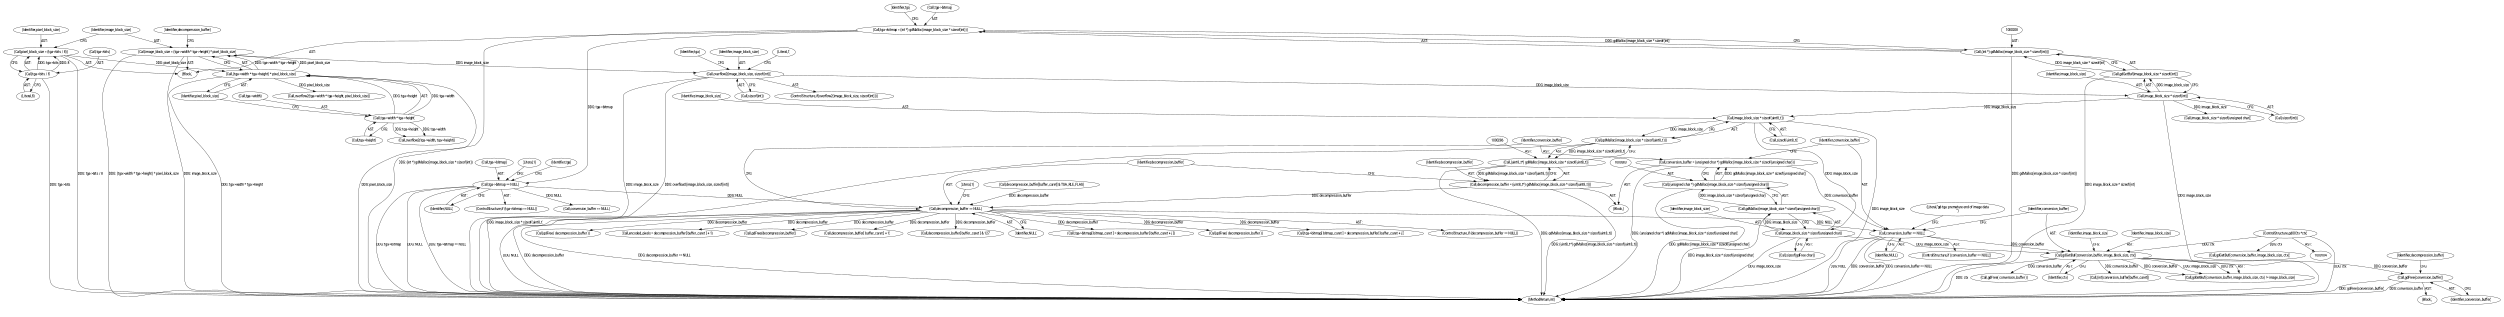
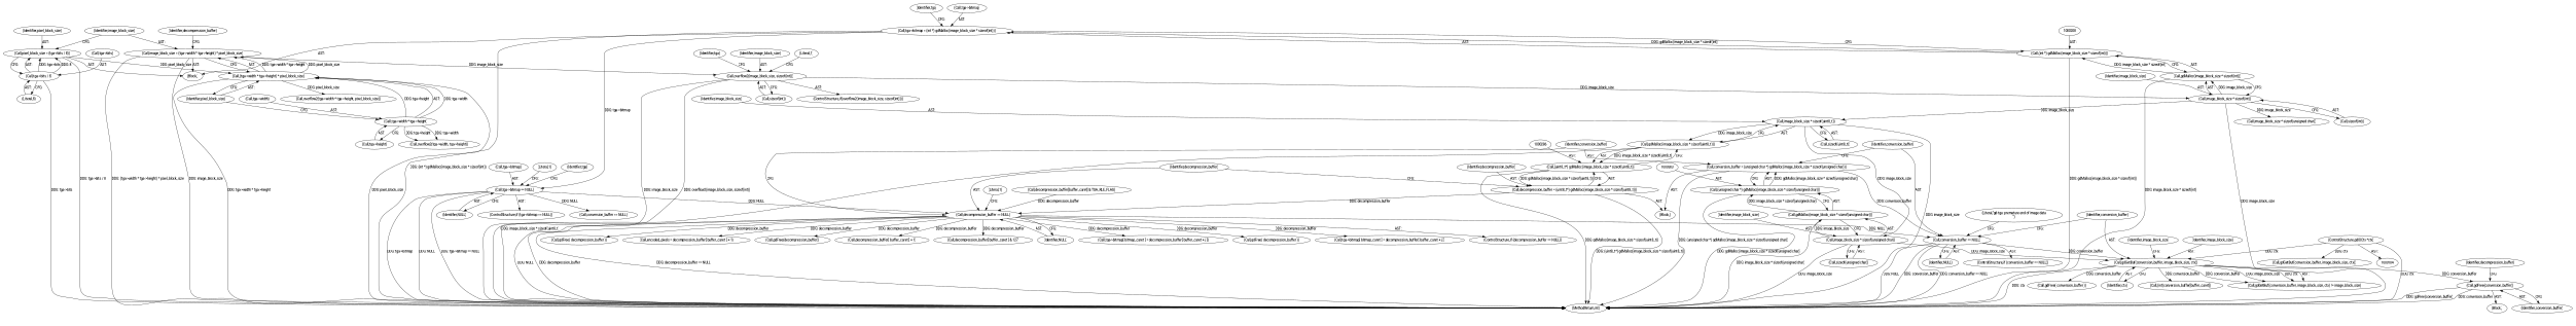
  digraph {
    fontname="Roboto Condensed"
    node [fontname="Roboto Condensed"]
    edge [fontname="Roboto Condensed"]
    n1 [label="(Call,gdFree(conversion_buffer))"]
    n2 [label="(Identifier,conversion_buffer)"]
    n3 [label="(Block,)"]
    n4 [label="(MethodReturn,int)"]
    n5 [label="(Call,gdGetBuf(conversion_buffer, image_block_size, ctx))"]
    n6 [label="(Call,gdFree( conversion_buffer ))"]
    n7 [label="(Identifier,ctx)"]
    n8 [label="(Call,(int)conversion_buffer[buffer_caret])"]
    n9 [label="(Call,gdGetBuf(conversion_buffer, image_block_size, ctx) != image_block_size)"]
    n10 [label="(Call,conversion_buffer == NULL)"]
    n11 [label="(Identifier,NULL)"]
    n12 [label="(ControlStructure,if (conversion_buffer == NULL))"]
    n13 [label="(Call,conversion_buffer = (unsigned char *) gdMalloc(image_block_size * sizeof(unsigned char)))"]
    n14 [label="(Call,(unsigned char *) gdMalloc(image_block_size * sizeof(unsigned char)))"]
    n15 [label="(Block,)"]
    n16 [label="(Call,gdMalloc(image_block_size * sizeof(unsigned char)))"]
    n17 [label="(Call,image_block_size * sizeof(unsigned char))"]
-   n18 [label="(Call,sizeof(gdFree char))"]
+   n18 [label="(Call,sizeof(unsigned char))"]
    n19 [label="(Call,image_block_size * sizeof(uint8_t))"]
    n20 [label="(Call,gdMalloc(image_block_size * sizeof(uint8_t)))"]
    n21 [label="(Call,sizeof(uint8_t))"]
    n22 [label="(Call,(uint8_t*) gdMalloc(image_block_size * sizeof(uint8_t)))"]
    n23 [label="(Call,image_block_size * sizeof(int))"]
-   n24 [label="(Call,gdGetBuf(image_block_size * sizeof(int)))"]
+   n24 [label="(Call,gdMalloc(image_block_size * sizeof(int)))"]
    n25 [label="(Call,sizeof(int))"]
    n26 [label="(Call,image_block_size * sizeof(unsigned char))"]
    n27 [label="(Call,(int *) gdMalloc(image_block_size * sizeof(int)))"]
    n28 [label="(Call,overflow2(image_block_size, sizeof(int)))"]
    n29 [label="(Call,sizeof(int))"]
    n30 [label="(ControlStructure,if(overflow2(image_block_size, sizeof(int))))"]
    n31 [label="(Call,image_block_size = (tga->width * tga->height) * pixel_block_size)"]
    n32 [label="(Call,(tga->width * tga->height) * pixel_block_size)"]
    n33 [label="(Block,)"]
    n34 [label="(Call,overflow2(tga->width * tga->height, pixel_block_size))"]
    n35 [label="(Identifier,pixel_block_size)"]
    n36 [label="(Call,tga->width * tga->height)"]
    n37 [label="(Call,overflow2(tga->width, tga->height))"]
    n38 [label="(Call,tga->height)"]
    n39 [label="(Call,pixel_block_size = (tga->bits / 8))"]
    n40 [label="(Call,tga->bits / 8)"]
    n41 [label="(Literal,8)"]
    n42 [label="(Call,decompression_buffer == NULL)"]
    n43 [label="(Call,gdFree( decompression_buffer ))"]
    n44 [label="(Call,encoded_pixels = decompression_buffer[ buffer_caret ] + 1)"]
    n45 [label="(Call,gdFree(decompression_buffer))"]
    n46 [label="(Call,decompression_buffer[ buffer_caret ] + 1)"]
    n47 [label="(Call,decompression_buffer[ buffer_caret ] & 127)"]
    n48 [label="(Identifier,NULL)"]
    n49 [label="(Call,tga->bitmap[ bitmap_caret ] = decompression_buffer[ buffer_caret + j ])"]
    n50 [label="(Call,gdFree( decompression_buffer ))"]
    n51 [label="(Call,tga->bitmap[ bitmap_caret ] = decompression_buffer[ buffer_caret + j ])"]
    n52 [label="(ControlStructure,if (decompression_buffer == NULL))"]
    n53 [label="(Call,decompression_buffer[buffer_caret] & TGA_RLE_FLAG)"]
    n54 [label="(Call,decompression_buffer = (uint8_t*) gdMalloc(image_block_size * sizeof(uint8_t)))"]
    n55 [label="(Call,tga->bitmap == NULL)"]
    n56 [label="(Call,conversion_buffer == NULL)"]
    n57 [label="(Identifier,NULL)"]
    n58 [label="(ControlStructure,if (tga->bitmap == NULL))"]
    n59 [label="(Call,tga->bitmap = (int *) gdMalloc(image_block_size * sizeof(int)))"]
    n60 [label="(ControlStructure,gdIOCtx *ctx)"]
    n61 [label="(Call,gdGetBuf(conversion_buffer, image_block_size, ctx))"]
    1000104
    n63 [label="(Identifier,tga)"]
    n64 [label="(Call,tga->bitmap)"]
    n65 [label="(Call,tga->bits)"]
    n66 [label="(Identifier,tga)"]
    n67 [label="(Identifier,image_block_size)"]
    n68 [label="(Call,tga->width)"]
    n69 [label="(Identifier,image_block_size)"]
    n70 [label="(Identifier,image_block_size)"]
    n71 [label="(Identifier,decompression_buffer)"]
    n72 [label="(Literal,1)"]
    n73 [label="(Identifier,conversion_buffer)"]
    n74 [label="(Call,tga->bitmap)"]
    n75 [label="(Identifier,image_block_size)"]
    n76 [label="(Literal,\"gd-tga: premature end of image data\n\")"]
    n77 [label="(Identifier,pixel_block_size)"]
    n78 [label="(Identifier,conversion_buffer)"]
    n79 [label="(Identifier,image_block_size)"]
    n80 [label="(Literal,1)"]
    n81 [label="(Identifier,tga)"]
    n82 [label="(Identifier,image_block_size)"]
    n83 [label="(Literal,1)"]
    n84 [label="(Identifier,decompression_buffer)"]
    n85 [label="(Identifier,decompression_buffer)"]
    n86 [label="(Identifier,conversion_buffer)"]
    n87 [label="(Identifier,image_block_size)"]
    n88 [label="(Identifier,decompression_buffer)"]
    1000303
    1000286
    1000208
    n1 -> n2 [label="CFG: "]
    n1 -> n3 [label="AST: "]
    n1 -> n4 [label="DDG: gdFree(conversion_buffer)"]
    n1 -> n4 [label="DDG: conversion_buffer"]
    n2 -> n1 [label="AST: "]
    n5 -> n1 [label="DDG: conversion_buffer"]
    n5 -> n4 [label="DDG: ctx"]
    n5 -> n6 [label="DDG: conversion_buffer"]
    n5 -> n7 [label="CFG: "]
    n5 -> n8 [label="DDG: conversion_buffer"]
    n5 -> n9 [label="AST: "]
    n5 -> n9 [label="DDG: conversion_buffer"]
    n5 -> n9 [label="DDG: image_block_size"]
    n5 -> n9 [label="DDG: ctx"]
    n7 -> n5 [label="AST: "]
    n10 -> n4 [label="DDG: conversion_buffer == NULL"]
    n10 -> n4 [label="DDG: NULL"]
    n10 -> n4 [label="DDG: conversion_buffer"]
    n10 -> n5 [label="DDG: conversion_buffer"]
    n10 -> n11 [label="CFG: "]
    n10 -> n12 [label="AST: "]
    n11 -> n10 [label="AST: "]
    n13 -> n4 [label="DDG: (unsigned char *) gdMalloc(image_block_size * sizeof(unsigned char))"]
    n13 -> n10 [label="DDG: conversion_buffer"]
    n13 -> n14 [label="CFG: "]
    n13 -> n15 [label="AST: "]
    n14 -> n4 [label="DDG: gdMalloc(image_block_size * sizeof(unsigned char))"]
    n14 -> n13 [label="AST: "]
    n14 -> n13 [label="DDG: gdMalloc(image_block_size * sizeof(unsigned char))"]
    n14 -> n16 [label="CFG: "]
    n16 -> n4 [label="DDG: image_block_size * sizeof(unsigned char)"]
    n16 -> n14 [label="AST: "]
    n16 -> n14 [label="DDG: image_block_size * sizeof(unsigned char)"]
    n16 -> n17 [label="CFG: "]
    n17 -> n4 [label="DDG: image_block_size"]
    n17 -> n5 [label="DDG: image_block_size"]
    n17 -> n16 [label="AST: "]
    n17 -> n16 [label="DDG: image_block_size"]
    n17 -> n18 [label="CFG: "]
    n18 -> n17 [label="AST: "]
    n19 -> n4 [label="DDG: image_block_size"]
    n19 -> n17 [label="DDG: image_block_size"]
    n19 -> n20 [label="AST: "]
    n19 -> n20 [label="DDG: image_block_size"]
    n19 -> n21 [label="CFG: "]
    n20 -> n4 [label="DDG: image_block_size * sizeof(uint8_t)"]
    n20 -> n19 [label="CFG: "]
    n20 -> n22 [label="AST: "]
    n20 -> n22 [label="DDG: image_block_size * sizeof(uint8_t)"]
    n21 -> n19 [label="AST: "]
    n22 -> n4 [label="DDG: gdMalloc(image_block_size * sizeof(uint8_t))"]
    n22 -> n20 [label="CFG: "]
    n22 -> n54 [label="AST: "]
    n22 -> n54 [label="DDG: gdMalloc(image_block_size * sizeof(uint8_t))"]
    n23 -> n4 [label="DDG: image_block_size"]
    n23 -> n19 [label="DDG: image_block_size"]
    n23 -> n24 [label="AST: "]
    n23 -> n24 [label="DDG: image_block_size"]
    n23 -> n25 [label="CFG: "]
    n23 -> n26 [label="DDG: image_block_size"]
    n24 -> n4 [label="DDG: image_block_size * sizeof(int)"]
    n24 -> n23 [label="CFG: "]
    n24 -> n27 [label="AST: "]
    n24 -> n27 [label="DDG: image_block_size * sizeof(int)"]
    n25 -> n23 [label="AST: "]
    n27 -> n4 [label="DDG: gdMalloc(image_block_size * sizeof(int))"]
    n27 -> n24 [label="CFG: "]
    n27 -> n59 [label="AST: "]
    n27 -> n59 [label="DDG: gdMalloc(image_block_size * sizeof(int))"]
    n28 -> n4 [label="DDG: image_block_size"]
    n28 -> n4 [label="DDG: overflow2(image_block_size, sizeof(int))"]
    n28 -> n23 [label="DDG: image_block_size"]
    n28 -> n29 [label="CFG: "]
    n28 -> n30 [label="AST: "]
    n29 -> n28 [label="AST: "]
    n31 -> n4 [label="DDG: image_block_size"]
    n31 -> n4 [label="DDG: (tga->width * tga->height) * pixel_block_size"]
    n31 -> n28 [label="DDG: image_block_size"]
    n31 -> n32 [label="CFG: "]
    n31 -> n33 [label="AST: "]
    n32 -> n4 [label="DDG: pixel_block_size"]
    n32 -> n4 [label="DDG: tga->width * tga->height"]
    n32 -> n31 [label="AST: "]
    n32 -> n31 [label="DDG: tga->width * tga->height"]
    n32 -> n31 [label="DDG: pixel_block_size"]
    n32 -> n34 [label="DDG: pixel_block_size"]
    n32 -> n35 [label="CFG: "]
    n35 -> n32 [label="AST: "]
    n35 -> n36 [label="CFG: "]
    n36 -> n32 [label="AST: "]
    n36 -> n32 [label="DDG: tga->width"]
    n36 -> n32 [label="DDG: tga->height"]
    n36 -> n37 [label="DDG: tga->width"]
    n36 -> n37 [label="DDG: tga->height"]
    n36 -> n38 [label="CFG: "]
    n38 -> n36 [label="AST: "]
    n39 -> n4 [label="DDG: tga->bits / 8"]
    n39 -> n32 [label="DDG: pixel_block_size"]
    n39 -> n33 [label="AST: "]
    n39 -> n40 [label="CFG: "]
    n40 -> n4 [label="DDG: tga->bits"]
    n40 -> n39 [label="AST: "]
    n40 -> n39 [label="DDG: tga->bits"]
    n40 -> n39 [label="DDG: 8"]
    n40 -> n41 [label="CFG: "]
    n41 -> n40 [label="AST: "]
    n42 -> n4 [label="DDG: decompression_buffer"]
    n42 -> n4 [label="DDG: decompression_buffer == NULL"]
    n42 -> n4 [label="DDG: NULL"]
    n42 -> n10 [label="DDG: NULL"]
    n42 -> n43 [label="DDG: decompression_buffer"]
    n42 -> n44 [label="DDG: decompression_buffer"]
    n42 -> n45 [label="DDG: decompression_buffer"]
    n42 -> n46 [label="DDG: decompression_buffer"]
    n42 -> n47 [label="DDG: decompression_buffer"]
    n42 -> n48 [label="CFG: "]
    n42 -> n49 [label="DDG: decompression_buffer"]
    n42 -> n50 [label="DDG: decompression_buffer"]
    n42 -> n51 [label="DDG: decompression_buffer"]
    n42 -> n52 [label="AST: "]
    n48 -> n42 [label="AST: "]
    n53 -> n42 [label="DDG: decompression_buffer"]
    n54 -> n4 [label="DDG: (uint8_t*) gdMalloc(image_block_size * sizeof(uint8_t))"]
    n54 -> n15 [label="AST: "]
    n54 -> n22 [label="CFG: "]
    n54 -> n42 [label="DDG: decompression_buffer"]
    n55 -> n4 [label="DDG: tga->bitmap"]
    n55 -> n4 [label="DDG: NULL"]
    n55 -> n4 [label="DDG: tga->bitmap == NULL"]
    n55 -> n42 [label="DDG: NULL"]
    n55 -> n56 [label="DDG: NULL"]
    n55 -> n57 [label="CFG: "]
    n55 -> n58 [label="AST: "]
    n57 -> n55 [label="AST: "]
    n59 -> n4 [label="DDG: (int *) gdMalloc(image_block_size * sizeof(int))"]
    n59 -> n27 [label="CFG: "]
    n59 -> n33 [label="AST: "]
    n59 -> n55 [label="DDG: tga->bitmap"]
    n60 -> n4 [label="DDG: ctx"]
    n60 -> n5 [label="DDG: ctx"]
    n60 -> n61 [label="DDG: ctx"]
    n60 -> 1000104 [label="AST: "]
    n63 -> n28 [label="CFG: "]
    n64 -> n55 [label="AST: "]
    n65 -> n40 [label="AST: "]
    n66 -> n59 [label="CFG: "]
    n67 -> n28 [label="AST: "]
    n68 -> n36 [label="AST: "]
    n69 -> n31 [label="AST: "]
    n69 -> n39 [label="CFG: "]
    n70 -> n5 [label="AST: "]
    n71 -> n54 [label="AST: "]
    n72 -> n55 [label="CFG: "]
    n73 -> n5 [label="AST: "]
    n73 -> n10 [label="CFG: "]
    n74 -> n59 [label="AST: "]
    n75 -> n5 [label="CFG: "]
    n76 -> n10 [label="CFG: "]
    n77 -> n39 [label="AST: "]
    n78 -> n10 [label="AST: "]
    n78 -> n13 [label="CFG: "]
    n79 -> n23 [label="AST: "]
    n80 -> n28 [label="CFG: "]
    n81 -> n55 [label="CFG: "]
    n82 -> n19 [label="AST: "]
    n83 -> n42 [label="CFG: "]
    n84 -> n42 [label="AST: "]
    n84 -> n54 [label="CFG: "]
    n85 -> n1 [label="CFG: "]
    n86 -> n13 [label="AST: "]
    n86 -> n42 [label="CFG: "]
    n87 -> n17 [label="AST: "]
    n88 -> n31 [label="CFG: "]
    1000303 -> n14 [label="AST: "]
    1000286 -> n22 [label="AST: "]
    1000208 -> n27 [label="AST: "]
  }
